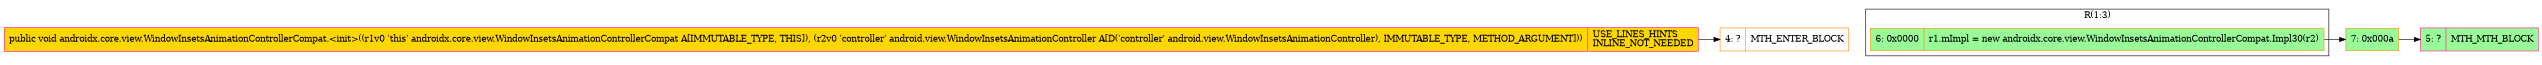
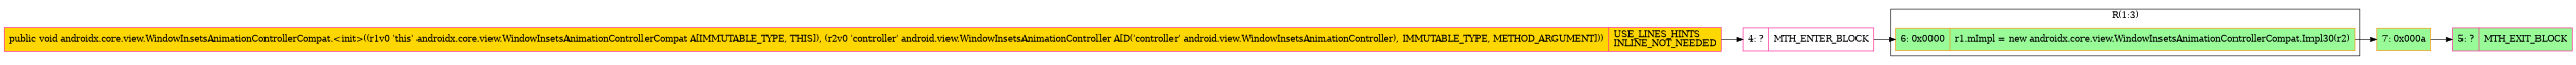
  digraph {
    rankdir=LR
    node [color=deeppink fillcolor=palegreen shape=record style=filled]
    n1 [color=darkorange label="{6\:\ 0x0000|r1.mImpl = new androidx.core.view.WindowInsetsAnimationControllerCompat.Impl30(r2)\l}"]
    n2 [color=darkorange label="{7\:\ 0x000a}"]
-   n3 [label="{5\:\ ?|MTH_MTH_BLOCK\l}"]
-   n4 [color=darkorange fillcolor=white label="{4\:\ ?|MTH_ENTER_BLOCK\l}"]
+   n3 [label="{5\:\ ?|MTH_EXIT_BLOCK\l}"]
+   n4 [fillcolor=white label="{4\:\ ?|MTH_ENTER_BLOCK\l}"]
    n5 [fillcolor=gold label="{public void androidx.core.view.WindowInsetsAnimationControllerCompat.\<init\>((r1v0 'this' androidx.core.view.WindowInsetsAnimationControllerCompat A[IMMUTABLE_TYPE, THIS]), (r2v0 'controller' android.view.WindowInsetsAnimationController A[D('controller' android.view.WindowInsetsAnimationController), IMMUTABLE_TYPE, METHOD_ARGUMENT]))  | USE_LINES_HINTS\lINLINE_NOT_NEEDED\l}"]
    subgraph cluster_1 {
      label="R(1:3)"
      n1
    }
    n1 -> n2
    n2 -> n3
+   n4 -> n1
    n5 -> n4
  }
